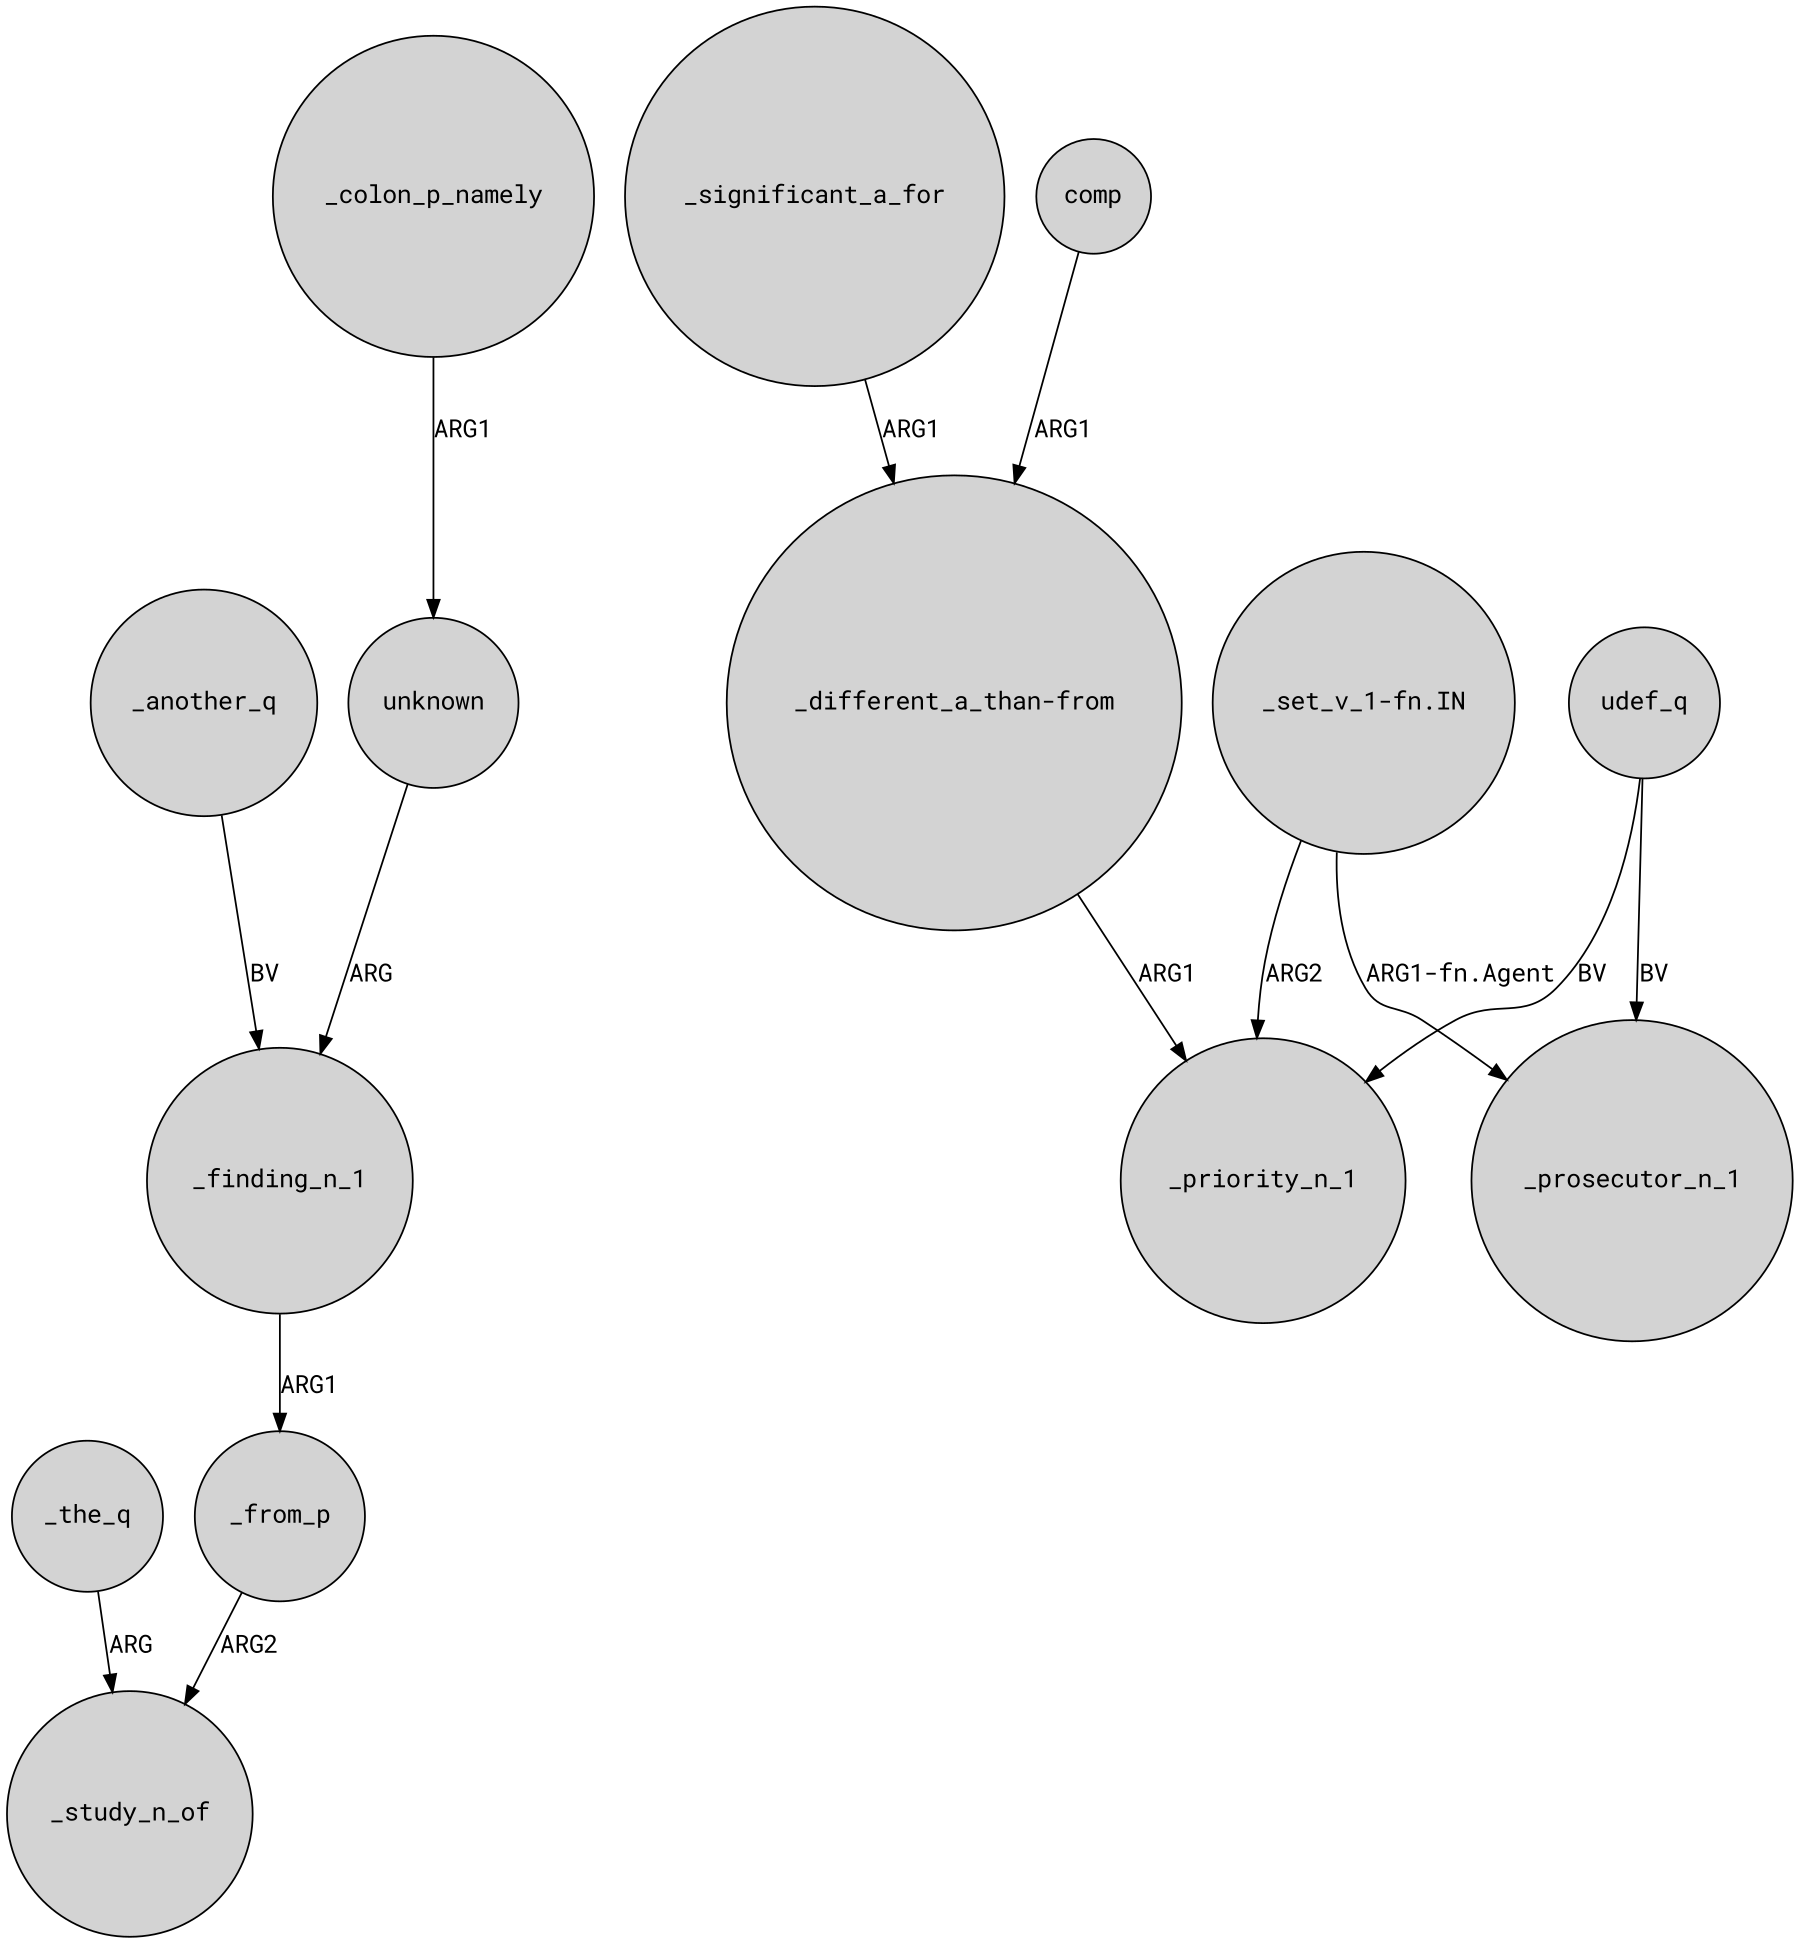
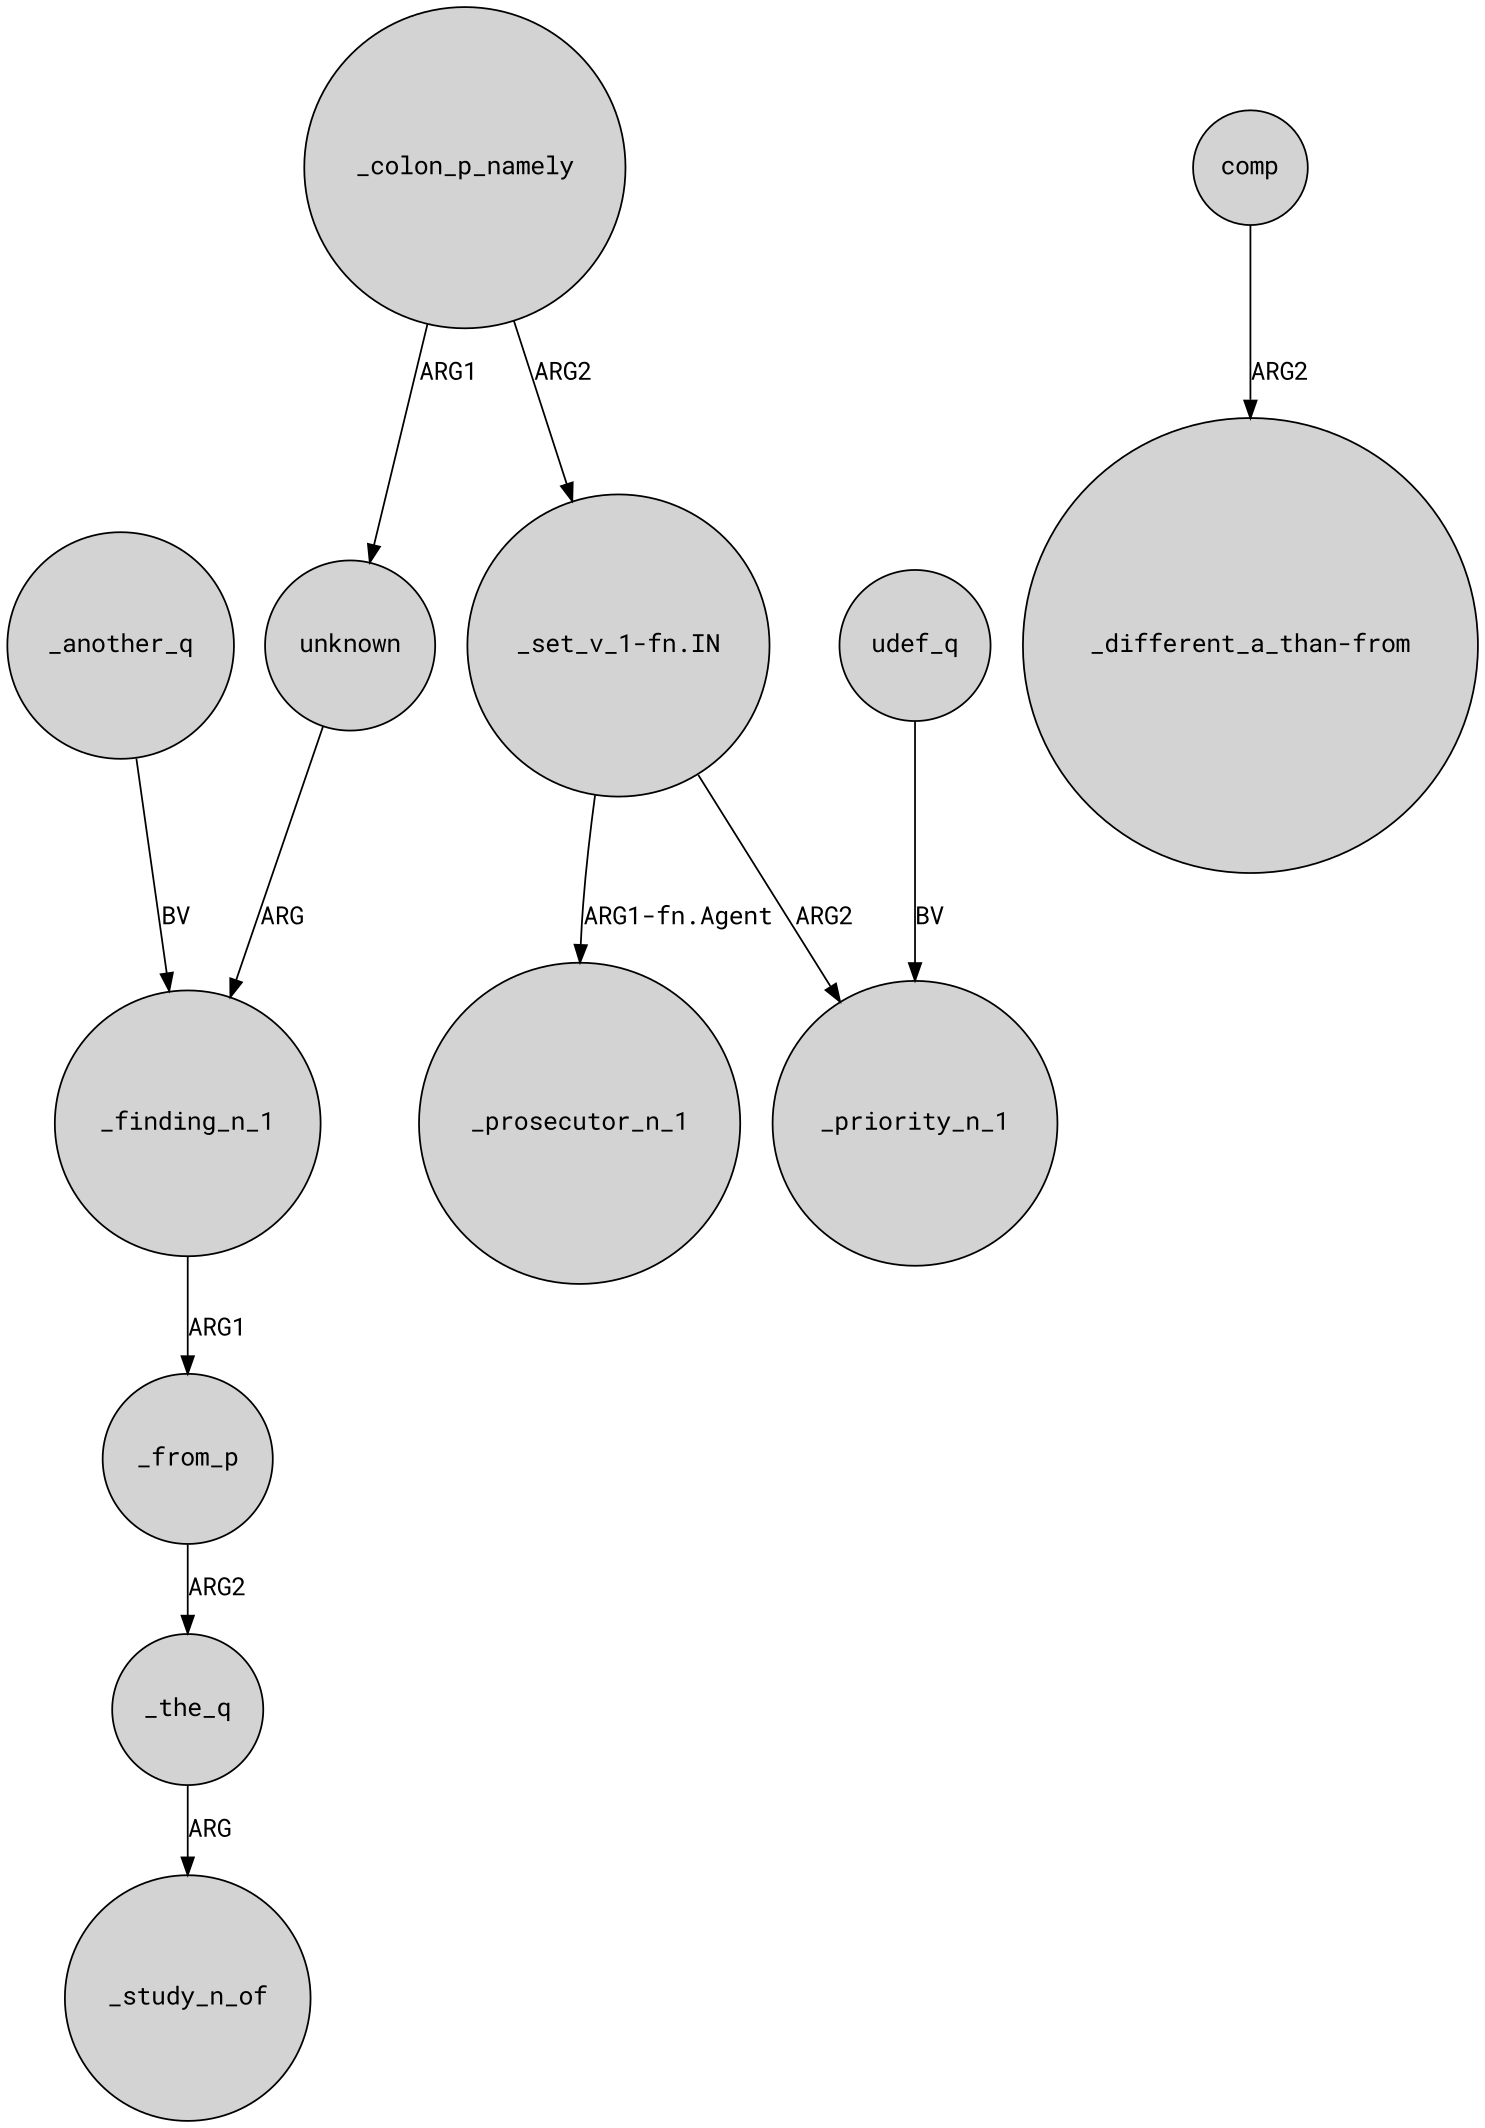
  digraph {
    fontname="Roboto Mono"
    node [fontname="Roboto Mono" shape=circle style=filled]
    edge [fontname="Roboto Mono"]
    unknown
    _finding_n_1
    _from_p
    _the_q
    _study_n_of
    _colon_p_namely
    "_set_v_1-fn.IN"
    _priority_n_1
    _prosecutor_n_1
    _another_q
-   _significant_a_for
    "_different_a_than-from"
    udef_q
    comp
    unknown -> _finding_n_1 [label=ARG]
    _finding_n_1 -> _from_p [label=ARG1]
-   _from_p -> _study_n_of [label=ARG2]
+   _from_p -> _the_q [label=ARG2]
    _the_q -> _study_n_of [label=ARG]
    _colon_p_namely -> unknown [label=ARG1]
+   _colon_p_namely -> "_set_v_1-fn.IN" [label=ARG2]
    "_set_v_1-fn.IN" -> _priority_n_1 [label=ARG2]
    "_set_v_1-fn.IN" -> _prosecutor_n_1 [label="ARG1-fn.Agent"]
    _another_q -> _finding_n_1 [label=BV]
-   _significant_a_for -> "_different_a_than-from" [label=ARG1]
-   "_different_a_than-from" -> _priority_n_1 [label=ARG1]
    udef_q -> _priority_n_1 [label=BV]
-   udef_q -> _prosecutor_n_1 [label=BV]
-   comp -> "_different_a_than-from" [label=ARG1]
+   comp -> "_different_a_than-from" [label=ARG2]
  }
